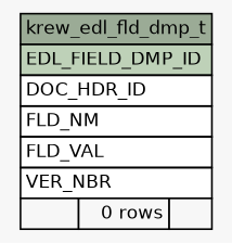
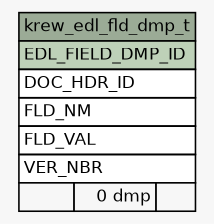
  digraph {
    bgcolor="#f7f7f7"
    fontname=Helvetica
    fontsize=11
    nodesep=0.18
    rankdir=RL
    ranksep=0.46
-   n1 [fontname=Helvetica fontsize=11 label=<     <TABLE BORDER="0" CELLBORDER="1" CELLSPACING="0" BGCOLOR="#ffffff">       <TR><TD COLSPAN="3" BGCOLOR="#9bab96" ALIGN="CENTER">krew_edl_fld_dmp_t</TD></TR>       <TR><TD PORT="EDL_FIELD_DMP_ID" COLSPAN="3" BGCOLOR="#bed1b8" ALIGN="LEFT">EDL_FIELD_DMP_ID</TD></TR>       <TR><TD PORT="DOC_HDR_ID" COLSPAN="3" ALIGN="LEFT">DOC_HDR_ID</TD></TR>       <TR><TD PORT="FLD_NM" COLSPAN="3" ALIGN="LEFT">FLD_NM</TD></TR>       <TR><TD PORT="FLD_VAL" COLSPAN="3" ALIGN="LEFT">FLD_VAL</TD></TR>       <TR><TD PORT="VER_NBR" COLSPAN="3" ALIGN="LEFT">VER_NBR</TD></TR>       <TR><TD ALIGN="LEFT" BGCOLOR="#f7f7f7">  </TD><TD ALIGN="RIGHT" BGCOLOR="#f7f7f7">0 rows</TD><TD ALIGN="RIGHT" BGCOLOR="#f7f7f7">  </TD></TR>     </TABLE>> shape=plaintext]
+   n1 [fontname=Helvetica fontsize=11 label=<     <TABLE BORDER="0" CELLBORDER="1" CELLSPACING="0" BGCOLOR="#ffffff">       <TR><TD COLSPAN="3" BGCOLOR="#9bab96" ALIGN="CENTER">krew_edl_fld_dmp_t</TD></TR>       <TR><TD PORT="EDL_FIELD_DMP_ID" COLSPAN="3" BGCOLOR="#bed1b8" ALIGN="LEFT">EDL_FIELD_DMP_ID</TD></TR>       <TR><TD PORT="DOC_HDR_ID" COLSPAN="3" ALIGN="LEFT">DOC_HDR_ID</TD></TR>       <TR><TD PORT="FLD_NM" COLSPAN="3" ALIGN="LEFT">FLD_NM</TD></TR>       <TR><TD PORT="FLD_VAL" COLSPAN="3" ALIGN="LEFT">FLD_VAL</TD></TR>       <TR><TD PORT="VER_NBR" COLSPAN="3" ALIGN="LEFT">VER_NBR</TD></TR>       <TR><TD ALIGN="LEFT" BGCOLOR="#f7f7f7">  </TD><TD ALIGN="RIGHT" BGCOLOR="#f7f7f7">0 dmp</TD><TD ALIGN="RIGHT" BGCOLOR="#f7f7f7">  </TD></TR>     </TABLE>> shape=plaintext]
  }
